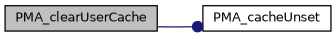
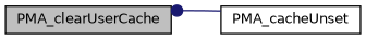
  digraph {
    rankdir=LR
    fontname="DejaVu Sans"
    node [color=black fontname="DejaVu Sans" fontsize=10 shape=record style=filled]
    n1 [fillcolor=grey75 fontcolor=black height=0.2 label=PMA_clearUserCache width=0.4]
    n2 [fillcolor=white height=0.2 label=PMA_cacheUnset width=0.4]
-   n1 -> n2 [color=midnightblue fontname="DejaVu Sans" fontsize=10 labelfontname=Helvetica labelfontsize=10 style=solid arrowhead=dot]
+   n2 -> n1 [color=midnightblue fontname="DejaVu Sans" fontsize=10 labelfontname=Helvetica labelfontsize=10 style=solid arrowhead=dot]
  }
